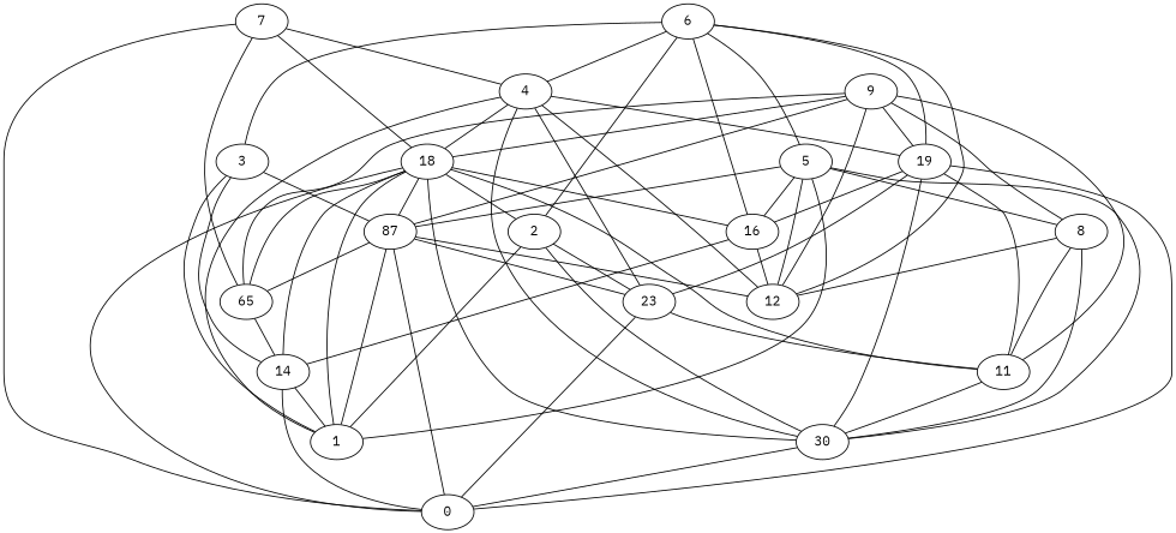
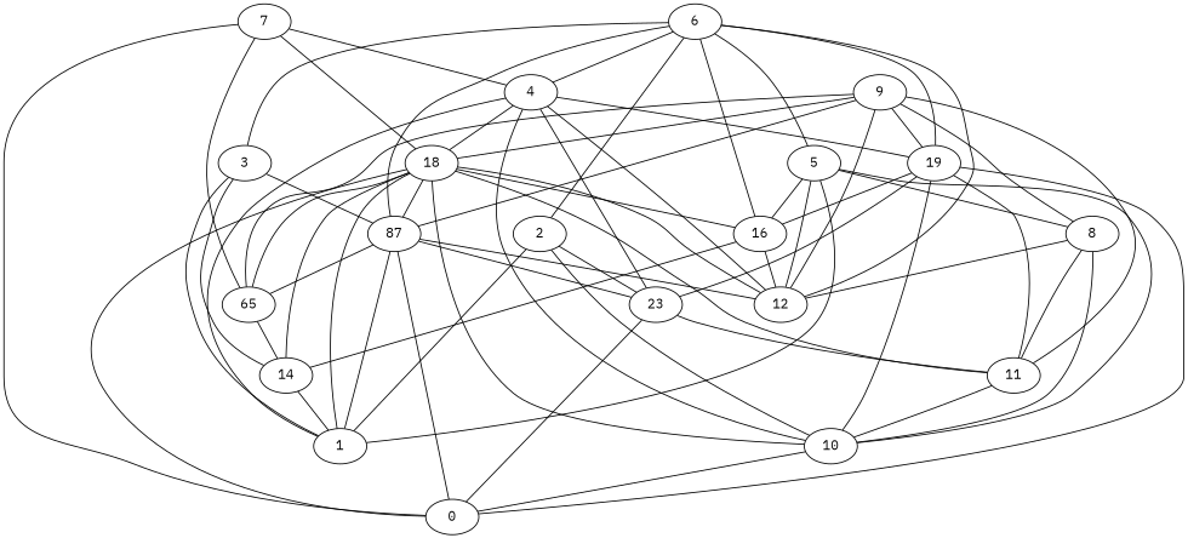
  digraph {
    fontname="IBM Plex Mono"
    node [fontname="IBM Plex Mono"]
    edge [color=black dir=none fontname="IBM Plex Mono"]
    14
    1
    0
    7
    18
    4
    n7 [label=65]
    n8 [label=87]
    12
-   10 [label=30]
+   10
    16
    11
    n13 [label=23]
    19
    2
    9
    8
    3
    6
    5
    subgraph sub_1 {
      14
      1
      0
      7
      18
      4
      n7
      n8
      12
      10
      16
      11
      n13
      19
      2
      9
      8
      3
      6
      5
    }
    14 -> 1
-   14 -> 0
    7 -> 0
    7 -> 18
    7 -> 4
    7 -> n7
    18 -> 14
    18 -> 1
    18 -> 0
    18 -> n7
    18 -> n8
-   18 -> 2
+   18 -> 12
    18 -> 10
    18 -> 16
    18 -> 11
    4 -> 1
    4 -> 18
    4 -> 12
    4 -> 10
    4 -> n13
    4 -> 19
    n7 -> 14
    n8 -> 1
    n8 -> 0
    n8 -> n7
    n8 -> 12
    n8 -> n13
    10 -> 0
    16 -> 14
    16 -> 12
    11 -> 10
    n13 -> 0
    n13 -> 11
    19 -> 0
    19 -> 10
    19 -> 16
    19 -> 11
    19 -> n13
    2 -> 1
    2 -> 10
    2 -> n13
    9 -> 18
    9 -> n7
    9 -> n8
    9 -> 12
    9 -> 11
    9 -> 19
    9 -> 8
    8 -> 12
    8 -> 10
    8 -> 11
    3 -> 14
    3 -> 1
    3 -> n8
    6 -> 4
    6 -> 12
    6 -> 16
    6 -> 19
    6 -> 2
    6 -> 3
    6 -> 5
    5 -> 1
-   5 -> n8
+   6 -> n8
    5 -> 12
    5 -> 10
    5 -> 16
    5 -> 8
  }
